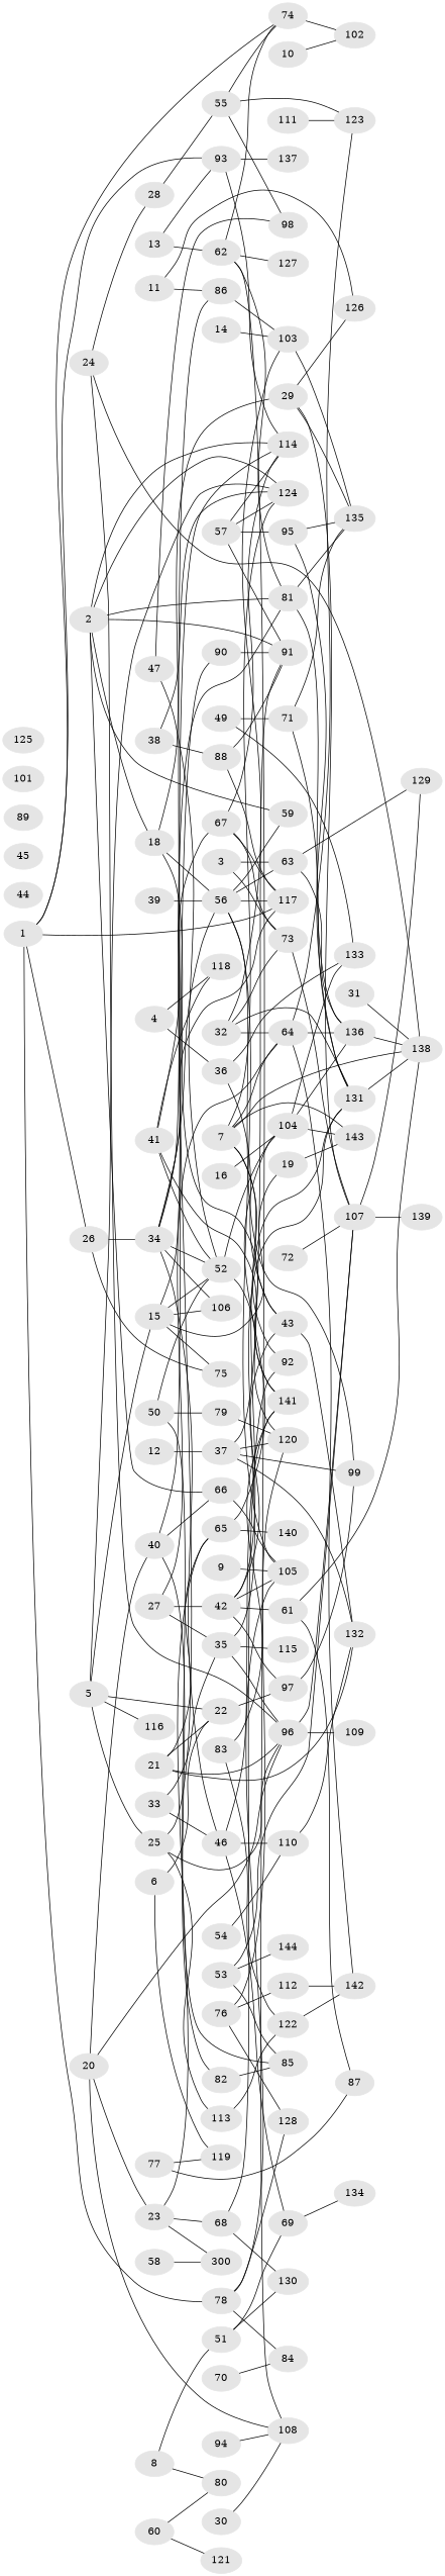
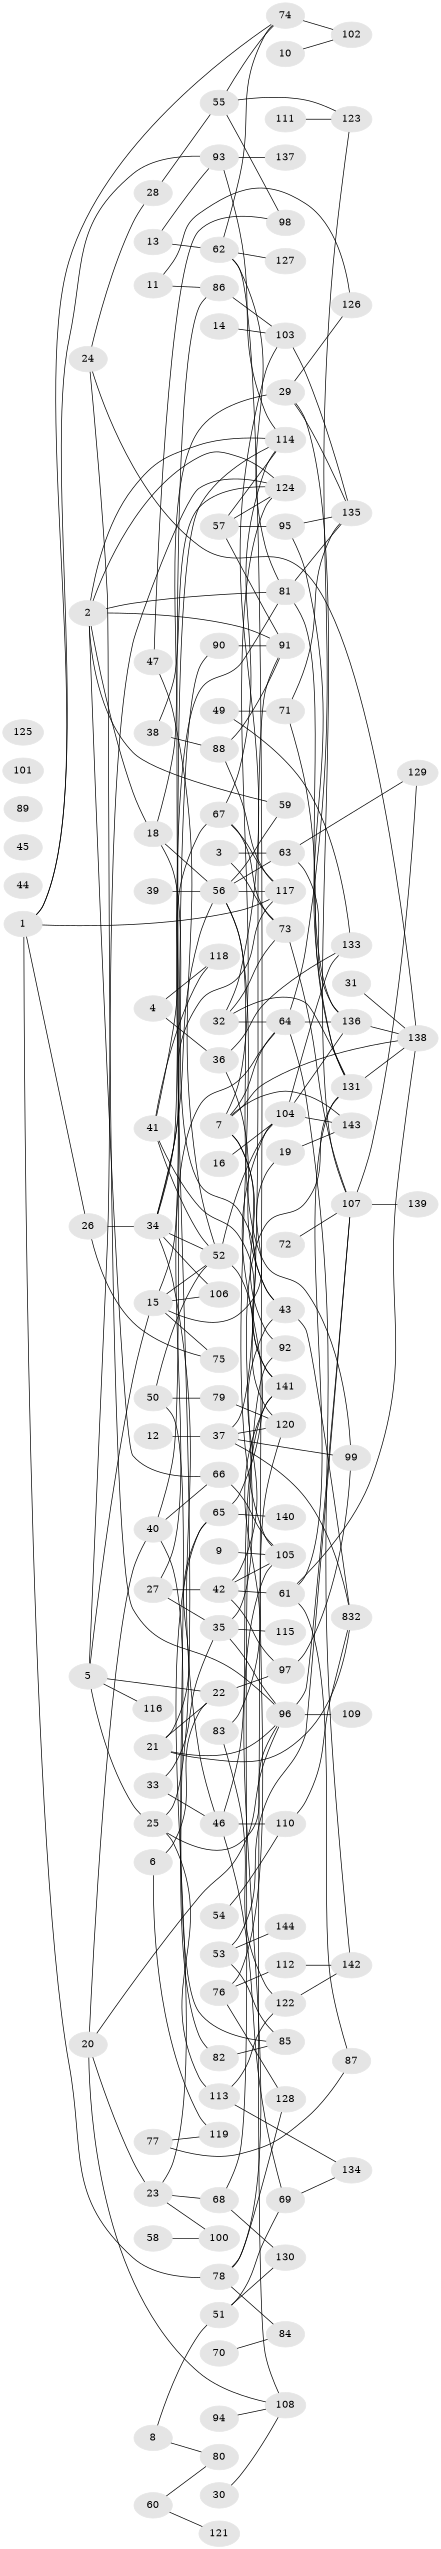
  graph {
    rankdir=LR
    node [color=gray90 style=filled]
    1
    26
    74
    78
    93
    117
    75
    34
    102
    105
    84
    128
    114
    137
    2
    18
    59
    66
    81
    91
    124
    29
    56
    141
    135
    136
    3
    63
    73
    129
    107
    4
    36
    118
    43
    133
    5
    15
    22
    25
    116
    19
    52
    106
    97
    96
    113
    6
    119
    7
    64
    92
    138
    143
-   132
+   132 [label=832]
    123
    142
    8
    51
    80
    69
    130
    9
    10
    11
    86
    126
    103
    12
    37
    99
    120
    13
    62
    108
    127
    14
    104
    16
    42
    61
    90
    20
    23
    40
    65
    68
-   100 [label=300]
+   100
    82
    109
    21
    140
    24
    28
    55
    134
    122
    46
    27
    35
    131
    115
    98
    139
    30
    31
    32
    33
    110
    38
    88
    39
    85
    41
    67
    87
    44
    45
    47
    60
    121
    49
    71
    50
    79
    95
    53
    144
    54
    57
    58
    70
    72
    76
    112
    77
    83
    89
    94
    101
    111
    125
    1 -- 26
    1 -- 74
    1 -- 78
    1 -- 93
    1 -- 117
    26 -- 75
    26 -- 34
    74 -- 102
    78 -- 105
    78 -- 84
    78 -- 128
    93 -- 114
    93 -- 137
    34 -- 117
    34 -- 56
    34 -- 52
    34 -- 106
    34 -- 86
    34 -- 46
    2 -- 114
    2 -- 18
    2 -- 59
    2 -- 66
    2 -- 81
    2 -- 91
    2 -- 124
    18 -- 29
    18 -- 56
    18 -- 141
    66 -- 105
    81 -- 135
    81 -- 136
    29 -- 135
    29 -- 107
    29 -- 126
    56 -- 117
    56 -- 105
    56 -- 59
    56 -- 63
    56 -- 99
    136 -- 138
    3 -- 63
    3 -- 73
    63 -- 136
    63 -- 129
    73 -- 107
    107 -- 129
    107 -- 139
    4 -- 36
    4 -- 118
    36 -- 43
    36 -- 133
    43 -- 132
    5 -- 124
    5 -- 15
    5 -- 22
    5 -- 25
    5 -- 116
    15 -- 75
    15 -- 114
    15 -- 19
    15 -- 52
    15 -- 106
    22 -- 97
    25 -- 81
    25 -- 96
    25 -- 113
    19 -- 143
    52 -- 120
    52 -- 104
    97 -- 99
    96 -- 107
    96 -- 109
+   113 -- 134
    113 -- 122
    6 -- 22
    6 -- 119
    7 -- 124
    7 -- 43
    7 -- 64
    7 -- 92
    7 -- 138
    7 -- 143
    64 -- 136
    64 -- 123
    64 -- 142
    8 -- 51
    8 -- 80
    51 -- 69
    51 -- 130
    69 -- 134
    9 -- 105
    10 -- 102
    11 -- 86
    11 -- 126
    86 -- 103
    103 -- 135
    12 -- 37
    37 -- 91
    37 -- 132
    37 -- 99
    37 -- 120
    13 -- 93
    13 -- 62
    62 -- 74
    62 -- 81
    62 -- 108
    62 -- 127
    14 -- 103
    104 -- 136
    104 -- 133
    104 -- 143
    16 -- 104
    42 -- 105
    42 -- 43
    42 -- 97
    42 -- 61
    61 -- 138
-   42 -- 131
+   61 -- 131
    61 -- 87
    90 -- 91
    20 -- 96
    20 -- 108
    20 -- 23
    20 -- 40
    23 -- 65
    23 -- 68
    23 -- 100
    40 -- 66
    40 -- 90
    40 -- 82
    65 -- 104
    65 -- 140
    68 -- 92
    68 -- 130
    82 -- 85
    21 -- 22
    21 -- 96
    21 -- 132
    21 -- 65
    24 -- 96
    24 -- 138
    24 -- 28
    28 -- 55
    55 -- 74
    55 -- 123
    55 -- 98
    122 -- 142
    46 -- 141
    46 -- 69
    46 -- 110
    27 -- 64
    27 -- 42
    27 -- 35
    35 -- 96
    35 -- 131
    35 -- 115
    131 -- 138
    30 -- 108
    31 -- 138
    32 -- 73
    32 -- 64
    32 -- 103
    32 -- 131
    33 -- 46
    33 -- 35
    110 -- 132
    38 -- 124
    38 -- 88
    88 -- 117
    88 -- 91
    39 -- 56
    41 -- 141
    41 -- 118
    41 -- 52
    41 -- 67
    67 -- 117
    67 -- 114
    67 -- 73
    47 -- 52
    47 -- 98
    60 -- 80
    60 -- 121
    49 -- 133
    49 -- 71
    71 -- 135
    71 -- 131
    50 -- 52
    50 -- 85
    50 -- 79
    79 -- 120
    95 -- 135
    95 -- 131
    53 -- 107
    53 -- 85
    53 -- 144
    54 -- 110
    57 -- 114
    57 -- 91
    57 -- 124
    57 -- 95
    58 -- 100
    70 -- 84
    72 -- 107
    76 -- 128
    76 -- 120
    76 -- 112
    112 -- 142
    77 -- 119
    77 -- 87
    83 -- 141
    83 -- 122
    94 -- 108
    111 -- 123
  }
